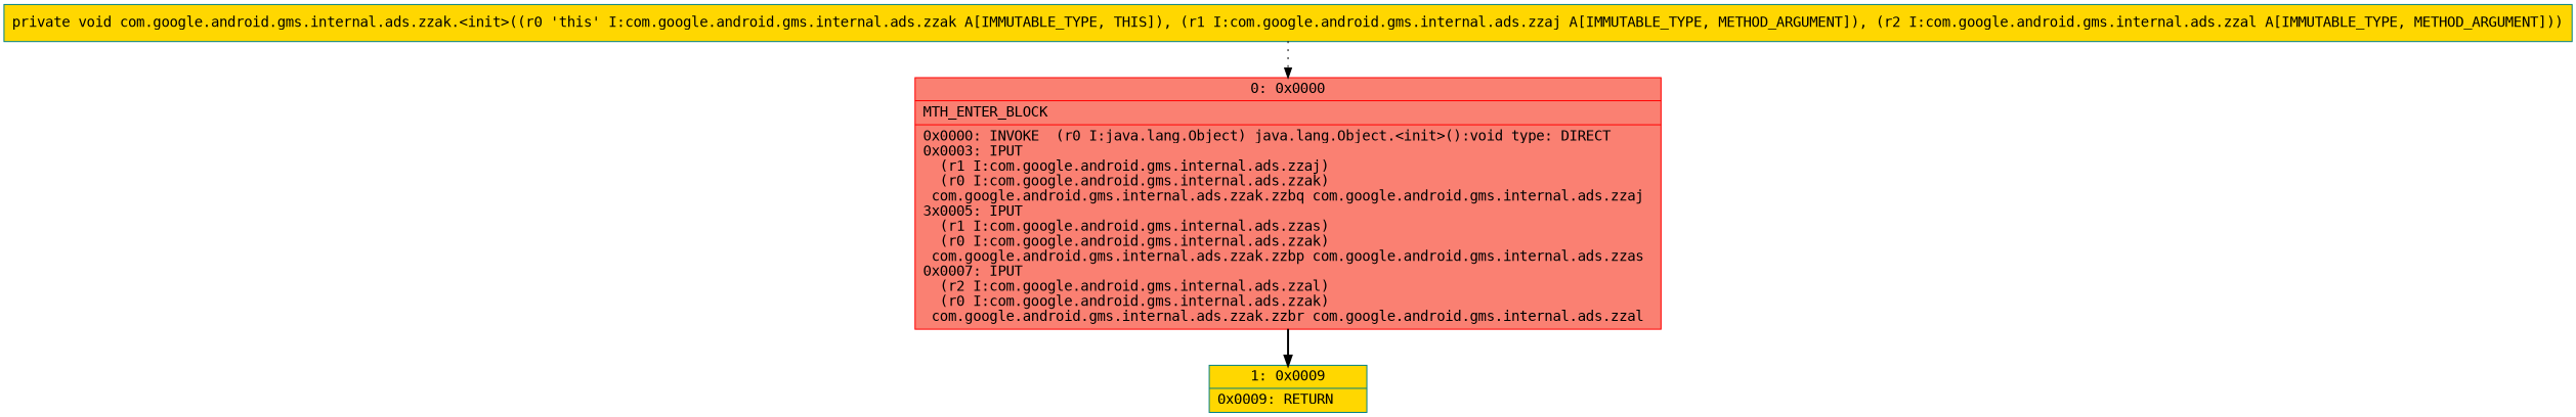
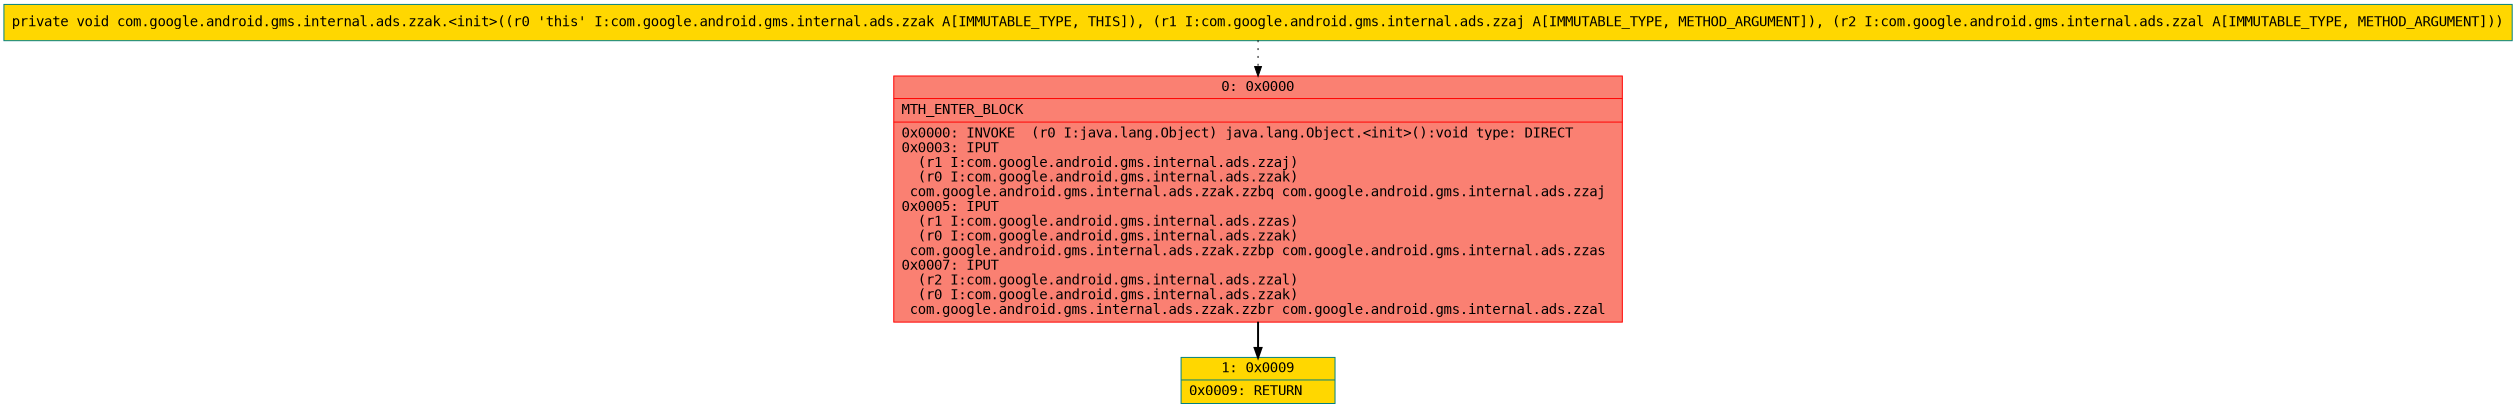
  digraph {
    fontname="DejaVu Sans Mono"
    node [shape=record style=filled fillcolor=gold color=teal fontname="DejaVu Sans Mono"]
    edge [fontname="DejaVu Sans Mono"]
-   n1 [label="{0\:\ 0x0000|MTH_ENTER_BLOCK\l|0x0000: INVOKE  (r0 I:java.lang.Object) java.lang.Object.\<init\>():void type: DIRECT \l0x0003: IPUT  \l  (r1 I:com.google.android.gms.internal.ads.zzaj)\l  (r0 I:com.google.android.gms.internal.ads.zzak)\l com.google.android.gms.internal.ads.zzak.zzbq com.google.android.gms.internal.ads.zzaj \l3x0005: IPUT  \l  (r1 I:com.google.android.gms.internal.ads.zzas)\l  (r0 I:com.google.android.gms.internal.ads.zzak)\l com.google.android.gms.internal.ads.zzak.zzbp com.google.android.gms.internal.ads.zzas \l0x0007: IPUT  \l  (r2 I:com.google.android.gms.internal.ads.zzal)\l  (r0 I:com.google.android.gms.internal.ads.zzak)\l com.google.android.gms.internal.ads.zzak.zzbr com.google.android.gms.internal.ads.zzal \l}" fillcolor=salmon color=red]
+   n1 [label="{0\:\ 0x0000|MTH_ENTER_BLOCK\l|0x0000: INVOKE  (r0 I:java.lang.Object) java.lang.Object.\<init\>():void type: DIRECT \l0x0003: IPUT  \l  (r1 I:com.google.android.gms.internal.ads.zzaj)\l  (r0 I:com.google.android.gms.internal.ads.zzak)\l com.google.android.gms.internal.ads.zzak.zzbq com.google.android.gms.internal.ads.zzaj \l0x0005: IPUT  \l  (r1 I:com.google.android.gms.internal.ads.zzas)\l  (r0 I:com.google.android.gms.internal.ads.zzak)\l com.google.android.gms.internal.ads.zzak.zzbp com.google.android.gms.internal.ads.zzas \l0x0007: IPUT  \l  (r2 I:com.google.android.gms.internal.ads.zzal)\l  (r0 I:com.google.android.gms.internal.ads.zzak)\l com.google.android.gms.internal.ads.zzak.zzbr com.google.android.gms.internal.ads.zzal \l}" fillcolor=salmon color=red]
    n2 [label="{1\:\ 0x0009|0x0009: RETURN   \l}"]
    n3 [label="{private void com.google.android.gms.internal.ads.zzak.\<init\>((r0 'this' I:com.google.android.gms.internal.ads.zzak A[IMMUTABLE_TYPE, THIS]), (r1 I:com.google.android.gms.internal.ads.zzaj A[IMMUTABLE_TYPE, METHOD_ARGUMENT]), (r2 I:com.google.android.gms.internal.ads.zzal A[IMMUTABLE_TYPE, METHOD_ARGUMENT])) }"]
    n1 -> n2 [style=bold]
    n3 -> n1 [style=dotted]
  }
